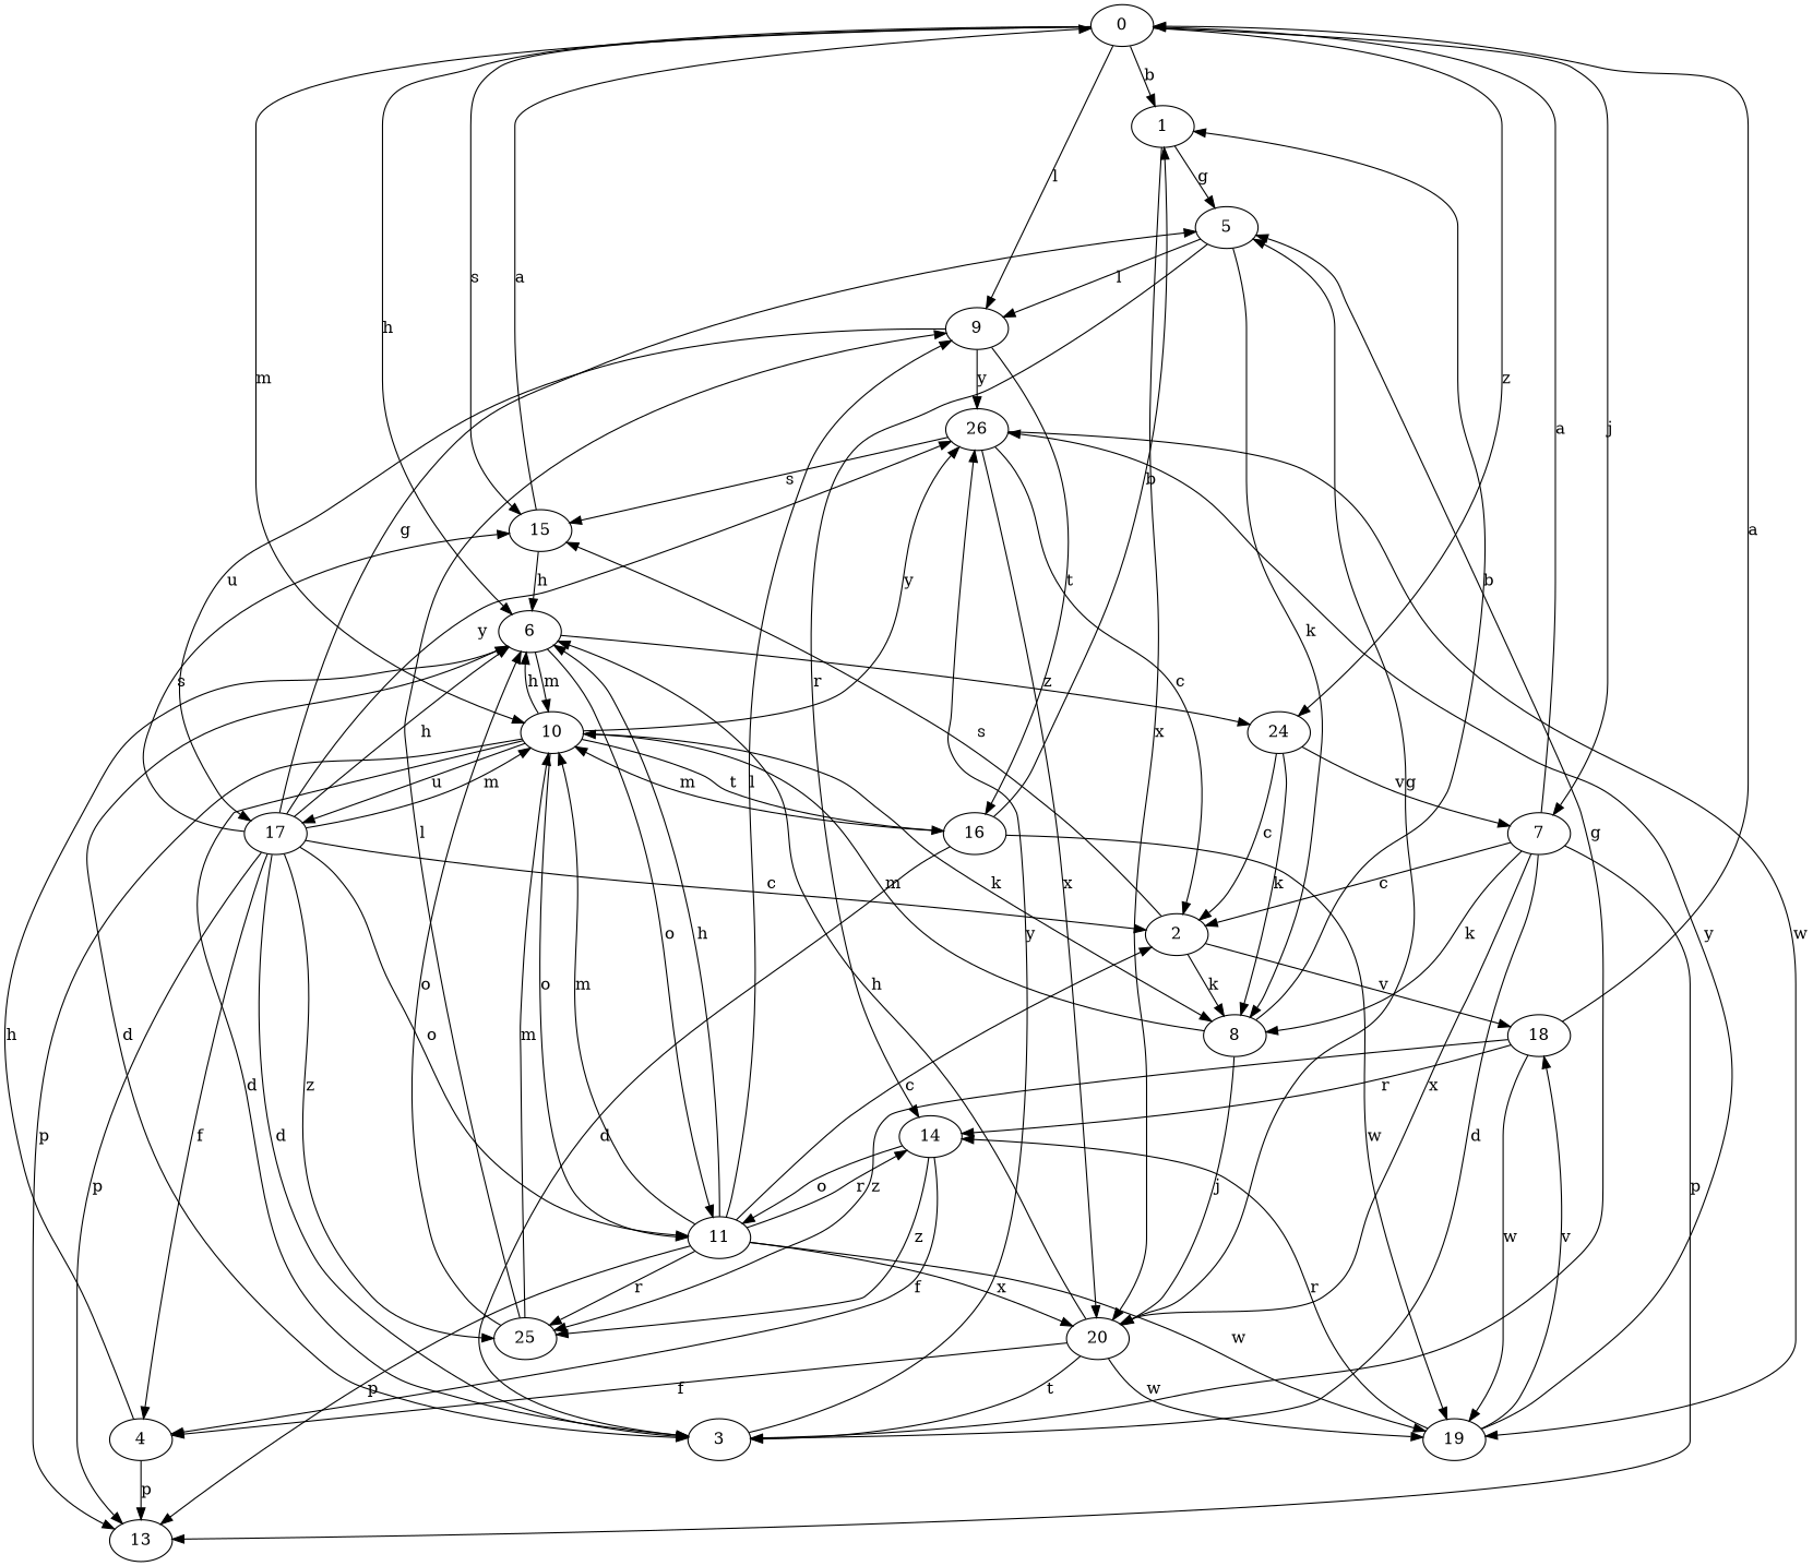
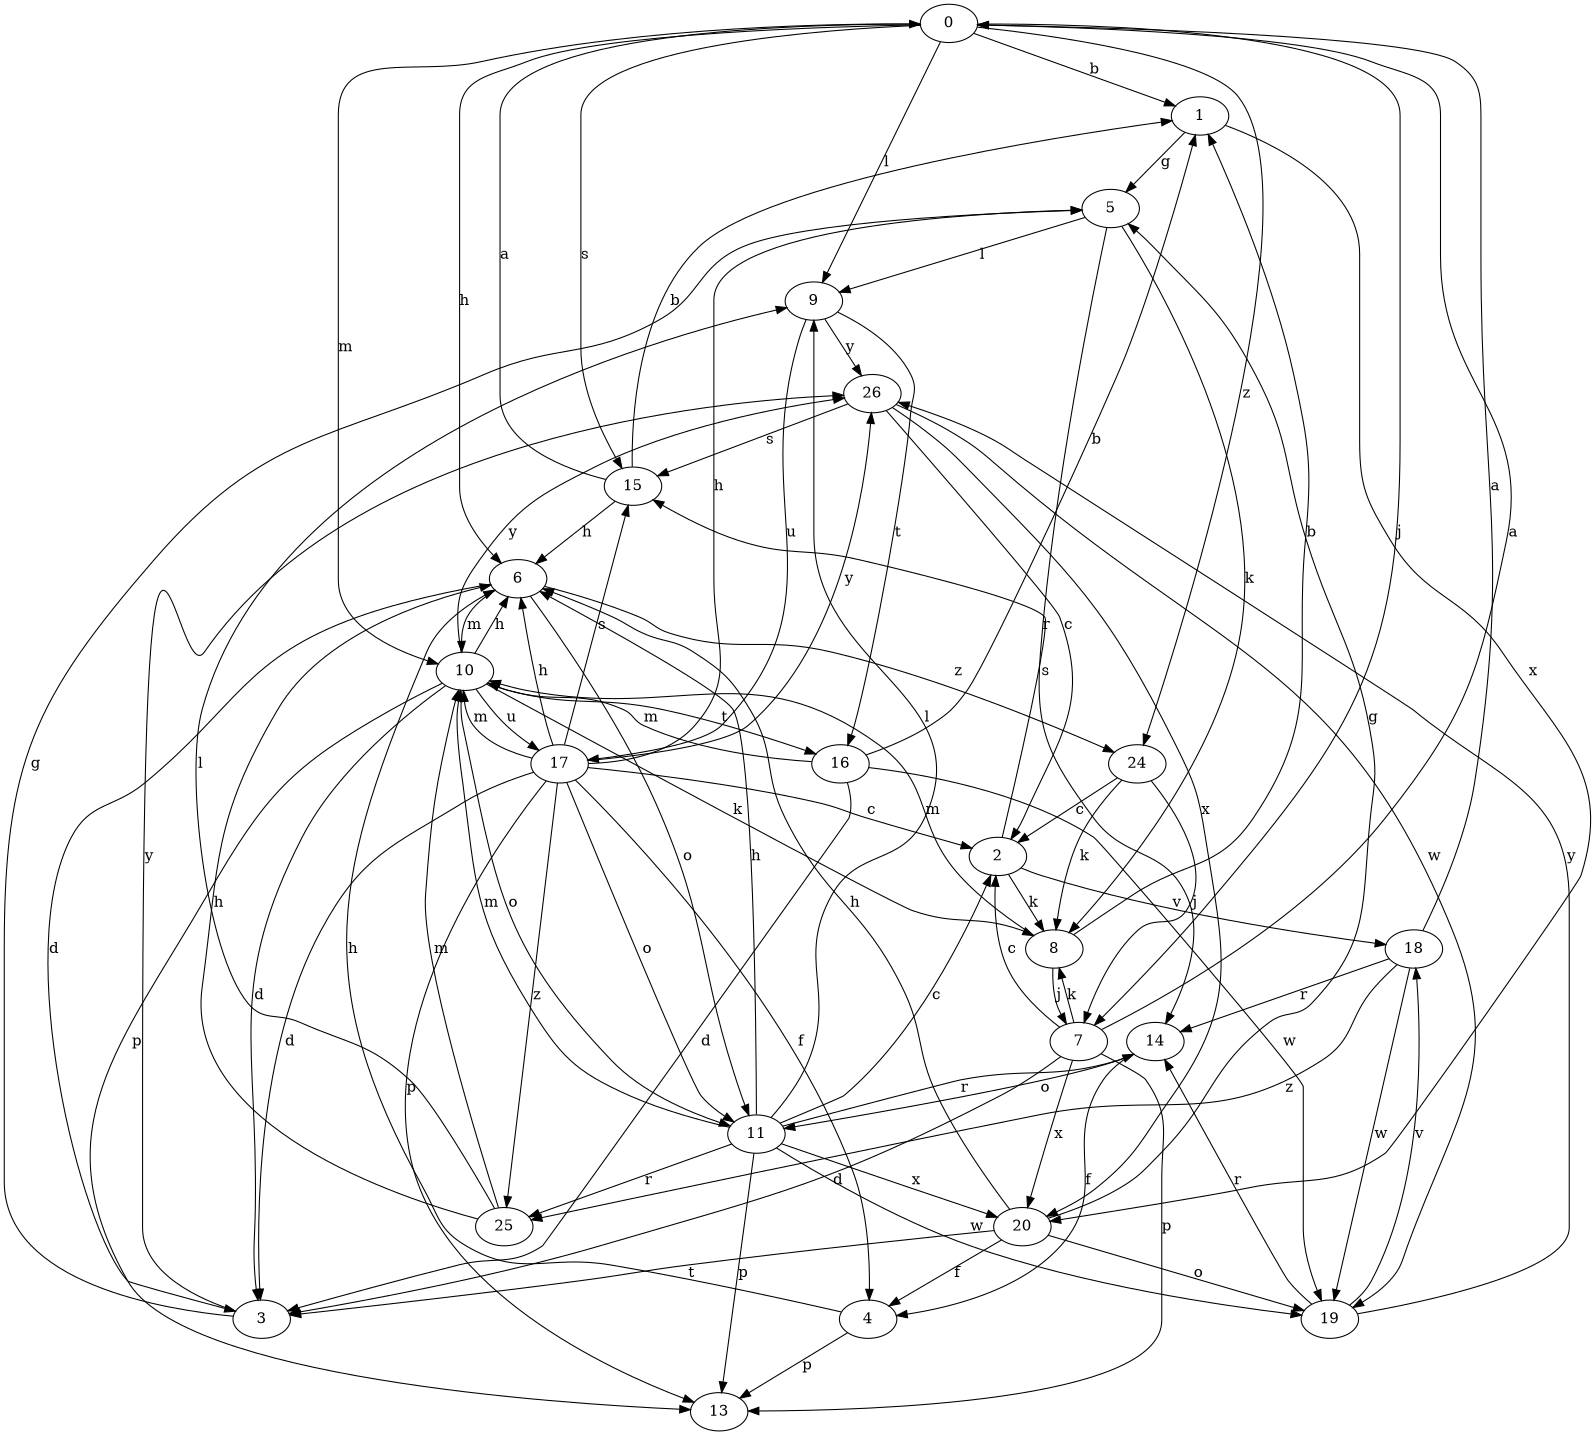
  strict digraph {
    0
    1
    6
    7
    9
    10
    15
    24
    5
    20
    3
    11
    2
    8
    13
    n16 [label=26]
    16
    17
    14
    4
    19
    18
    25
    0 -> 1 [label=b]
    0 -> 6 [label=h]
    0 -> 7 [label=j]
    0 -> 9 [label=l]
    0 -> 10 [label=m]
    0 -> 15 [label=s]
    0 -> 24 [label=z]
    1 -> 5 [label=g]
    1 -> 20 [label=x]
    6 -> 10 [label=m]
    6 -> 24 [label=z]
    6 -> 3 [label=d]
    6 -> 11 [label=o]
    7 -> 0 [label=a]
    7 -> 20 [label=x]
    7 -> 3 [label=d]
    7 -> 2 [label=c]
    7 -> 8 [label=k]
    7 -> 13 [label=p]
    9 -> n16 [label=y]
    9 -> 16 [label=t]
    9 -> 17 [label=u]
    10 -> 6 [label=h]
    10 -> 3 [label=d]
    10 -> 11 [label=o]
    10 -> 8 [label=k]
    10 -> 13 [label=p]
    10 -> n16 [label=y]
    10 -> 16 [label=t]
    10 -> 17 [label=u]
    15 -> 0 [label=a]
+   15 -> 1 [label=b]
    15 -> 6 [label=h]
-   24 -> 7 [label=v]
+   24 -> 7 [label=j]
    24 -> 2 [label=c]
    24 -> 8 [label=k]
    5 -> 9 [label=l]
    5 -> 8 [label=k]
    5 -> 14 [label=r]
    20 -> 6 [label=h]
    20 -> 5 [label=g]
    20 -> 3 [label=t]
    20 -> 4 [label=f]
-   20 -> 19 [label=w]
+   20 -> 19 [label=o]
    3 -> 5 [label=g]
    3 -> n16 [label=y]
    11 -> 6 [label=h]
    11 -> 9 [label=l]
    11 -> 10 [label=m]
    11 -> 20 [label=x]
    11 -> 2 [label=c]
    11 -> 13 [label=p]
    11 -> 14 [label=r]
    11 -> 19 [label=w]
    11 -> 25 [label=r]
    2 -> 15 [label=s]
    2 -> 8 [label=k]
    2 -> 18 [label=v]
    8 -> 1 [label=b]
-   8 -> 20 [label=j]
+   8 -> 7 [label=j]
    8 -> 10 [label=m]
    n16 -> 15 [label=s]
    n16 -> 20 [label=x]
    n16 -> 2 [label=c]
    n16 -> 19 [label=w]
    16 -> 1 [label=b]
    16 -> 10 [label=m]
    16 -> 3 [label=d]
    16 -> 19 [label=w]
    17 -> 6 [label=h]
    17 -> 10 [label=m]
    17 -> 15 [label=s]
-   17 -> 5 [label=g]
+   17 -> 5 [label=h]
    17 -> 3 [label=d]
    17 -> 11 [label=o]
    17 -> 2 [label=c]
    17 -> 13 [label=p]
    17 -> n16 [label=y]
    17 -> 4 [label=f]
    17 -> 25 [label=z]
    14 -> 11 [label=o]
    14 -> 4 [label=f]
-   14 -> 25 [label=z]
    4 -> 6 [label=h]
    4 -> 13 [label=p]
    19 -> n16 [label=y]
    19 -> 14 [label=r]
    19 -> 18 [label=v]
    18 -> 0 [label=a]
    18 -> 14 [label=r]
    18 -> 19 [label=w]
    18 -> 25 [label=z]
-   25 -> 6 [label=o]
+   25 -> 6 [label=h]
    25 -> 9 [label=l]
    25 -> 10 [label=m]
  }
